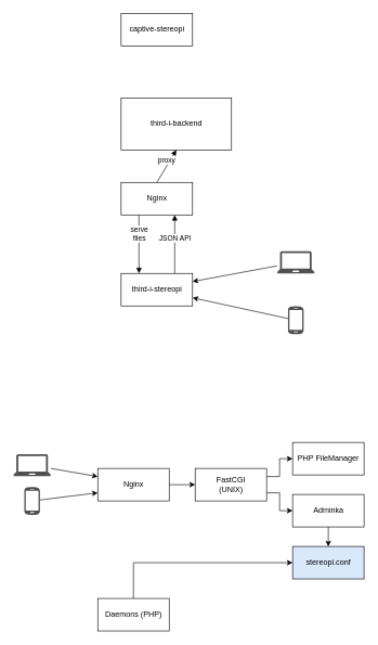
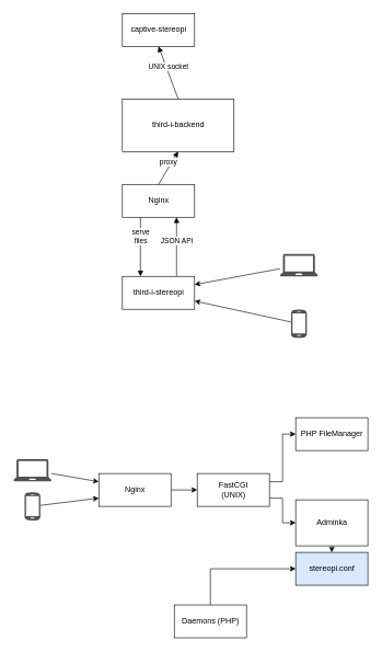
  <mxCell id="0" />
  <mxCell id="1" parent="0" />
  <mxCell id="2" value="third-i-stereopi" style="html=1;" parent="1" vertex="1"><mxGeometry x="186" y="420" width="110" height="50" as="geometry" /></mxCell>
  <mxCell id="3" value="captive-stereopi" style="html=1;" parent="1" vertex="1"><mxGeometry x="186" y="20" width="110" height="50" as="geometry" /></mxCell>
  <mxCell id="4" value="&lt;div&gt;third-i-backend&lt;/div&gt;" style="html=1;" parent="1" vertex="1"><mxGeometry x="186" y="150" width="170" height="80" as="geometry" /></mxCell>
+ <mxCell id="5" value="UNIX socket" style="html=1;verticalAlign=bottom;endArrow=block;entryX=0.5;entryY=1;entryDx=0;entryDy=0;exitX=0.5;exitY=0;exitDx=0;exitDy=0;" parent="1" source="4" target="3" edge="1"><mxGeometry width="80" relative="1" as="geometry"><mxPoint x="426" y="100" as="sourcePoint" /><mxPoint x="486" y="160" as="targetPoint" /></mxGeometry></mxCell>
  <mxCell id="6" value="&lt;div&gt;serve&lt;br&gt;files&lt;br&gt;&lt;/div&gt;" style="html=1;verticalAlign=bottom;endArrow=block;entryX=0.25;entryY=0;entryDx=0;entryDy=0;exitX=0.25;exitY=1;exitDx=0;exitDy=0;" parent="1" source="27" target="2" edge="1"><mxGeometry width="80" relative="1" as="geometry"><mxPoint x="130" y="350" as="sourcePoint" /><mxPoint x="486" y="160" as="targetPoint" /></mxGeometry></mxCell>
  <mxCell id="7" value="JSON API" style="html=1;verticalAlign=bottom;endArrow=block;exitX=0.75;exitY=0;exitDx=0;exitDy=0;entryX=0.75;entryY=1;entryDx=0;entryDy=0;" parent="1" source="2" target="27" edge="1"><mxGeometry width="80" relative="1" as="geometry"><mxPoint x="406" y="160" as="sourcePoint" /><mxPoint x="350" y="310" as="targetPoint" /></mxGeometry></mxCell>
  <mxCell id="8" value="" style="pointerEvents=1;shadow=0;dashed=0;html=1;strokeColor=none;fillColor=#505050;labelPosition=center;verticalLabelPosition=bottom;verticalAlign=top;outlineConnect=0;align=center;shape=mxgraph.office.devices.cell_phone_android_standalone;" parent="1" vertex="1"><mxGeometry x="443" y="470" width="24" height="44" as="geometry" /></mxCell>
  <mxCell id="9" value="" style="pointerEvents=1;shadow=0;dashed=0;html=1;strokeColor=none;fillColor=#505050;labelPosition=center;verticalLabelPosition=bottom;verticalAlign=top;outlineConnect=0;align=center;shape=mxgraph.office.devices.laptop;" parent="1" vertex="1"><mxGeometry x="426" y="386" width="58" height="34" as="geometry" /></mxCell>
  <mxCell id="10" value="" style="endArrow=classic;html=1;entryX=1;entryY=0.25;entryDx=0;entryDy=0;" parent="1" source="9" target="2" edge="1"><mxGeometry width="50" height="50" relative="1" as="geometry"><mxPoint x="426" y="190" as="sourcePoint" /><mxPoint x="476" y="140" as="targetPoint" /></mxGeometry></mxCell>
  <mxCell id="11" value="" style="endArrow=classic;html=1;entryX=1;entryY=0.75;entryDx=0;entryDy=0;" parent="1" source="8" target="2" edge="1"><mxGeometry width="50" height="50" relative="1" as="geometry"><mxPoint x="426" y="190" as="sourcePoint" /><mxPoint x="476" y="140" as="targetPoint" /></mxGeometry></mxCell>
  <mxCell id="12" style="edgeStyle=orthogonalEdgeStyle;rounded=0;orthogonalLoop=1;jettySize=auto;html=1;exitX=1;exitY=0.5;exitDx=0;exitDy=0;entryX=0;entryY=0.5;entryDx=0;entryDy=0;" parent="1" source="13" target="16" edge="1"><mxGeometry relative="1" as="geometry" /></mxCell>
  <mxCell id="13" value="Nginx" style="html=1;" parent="1" vertex="1"><mxGeometry x="150" y="720" width="110" height="50" as="geometry" /></mxCell>
  <mxCell id="14" style="edgeStyle=orthogonalEdgeStyle;rounded=0;orthogonalLoop=1;jettySize=auto;html=1;exitX=1;exitY=0.25;exitDx=0;exitDy=0;entryX=0;entryY=0.5;entryDx=0;entryDy=0;" parent="1" source="16" target="17" edge="1"><mxGeometry relative="1" as="geometry" /></mxCell>
  <mxCell id="15" style="edgeStyle=orthogonalEdgeStyle;rounded=0;orthogonalLoop=1;jettySize=auto;html=1;exitX=1;exitY=0.75;exitDx=0;exitDy=0;entryX=0;entryY=0.5;entryDx=0;entryDy=0;" parent="1" source="16" target="19" edge="1"><mxGeometry relative="1" as="geometry" /></mxCell>
  <mxCell id="16" value="FastCGI&lt;br&gt;(UNIX)" style="html=1;" parent="1" vertex="1"><mxGeometry x="300" y="720" width="110" height="50" as="geometry" /></mxCell>
- <mxCell id="17" value="PHP FileManager" style="html=1;" parent="1" vertex="1"><mxGeometry x="450" y="680" width="110" height="50" as="geometry" /></mxCell>
+ <mxCell id="17" value="PHP FileManager" style="html=1;" parent="1" vertex="1"><mxGeometry x="450" y="635" width="110" height="50" as="geometry" /></mxCell>
  <mxCell id="18" style="edgeStyle=orthogonalEdgeStyle;rounded=0;orthogonalLoop=1;jettySize=auto;html=1;exitX=0.5;exitY=1;exitDx=0;exitDy=0;entryX=0.5;entryY=0;entryDx=0;entryDy=0;" parent="1" source="19" target="22" edge="1"><mxGeometry relative="1" as="geometry" /></mxCell>
- <mxCell id="19" value="Adminka" style="html=1;" parent="1" vertex="1"><mxGeometry x="450" y="760" width="110" height="50" as="geometry" /></mxCell>
+ <mxCell id="19" value="Adminka" style="html=1;" parent="1" vertex="1"><mxGeometry x="450" y="760" width="110" height="70" as="geometry" /></mxCell>
  <mxCell id="20" style="edgeStyle=orthogonalEdgeStyle;rounded=0;orthogonalLoop=1;jettySize=auto;html=1;exitX=0.5;exitY=0;exitDx=0;exitDy=0;entryX=0;entryY=0.5;entryDx=0;entryDy=0;" parent="1" source="21" target="22" edge="1"><mxGeometry relative="1" as="geometry" /></mxCell>
- <mxCell id="21" value="Daemons (PHP)" style="html=1;" parent="1" vertex="1"><mxGeometry x="150" y="920" width="110" height="50" as="geometry" /></mxCell>
+ <mxCell id="21" value="Daemons (PHP)" style="html=1;" parent="1" vertex="1"><mxGeometry x="265" y="920" width="110" height="50" as="geometry" /></mxCell>
  <mxCell id="22" value="&lt;div&gt;stereopi.conf&lt;/div&gt;" style="html=1;fillColor=#dae8fc;" parent="1" vertex="1"><mxGeometry x="450" y="840" width="110" height="50" as="geometry" /></mxCell>
  <mxCell id="23" value="" style="pointerEvents=1;shadow=0;dashed=0;html=1;strokeColor=none;fillColor=#505050;labelPosition=center;verticalLabelPosition=bottom;verticalAlign=top;outlineConnect=0;align=center;shape=mxgraph.office.devices.cell_phone_android_standalone;" parent="1" vertex="1"><mxGeometry x="37" y="748" width="24" height="44" as="geometry" /></mxCell>
  <mxCell id="24" value="" style="pointerEvents=1;shadow=0;dashed=0;html=1;strokeColor=none;fillColor=#505050;labelPosition=center;verticalLabelPosition=bottom;verticalAlign=top;outlineConnect=0;align=center;shape=mxgraph.office.devices.laptop;" parent="1" vertex="1"><mxGeometry x="20" y="698" width="58" height="34" as="geometry" /></mxCell>
  <mxCell id="25" value="" style="endArrow=classic;html=1;entryX=0;entryY=0.25;entryDx=0;entryDy=0;" parent="1" source="24" target="13" edge="1"><mxGeometry width="50" height="50" relative="1" as="geometry"><mxPoint x="-50" y="638" as="sourcePoint" /><mxPoint x="-180" y="730.5" as="targetPoint" /></mxGeometry></mxCell>
  <mxCell id="26" value="" style="endArrow=classic;html=1;entryX=0;entryY=0.75;entryDx=0;entryDy=0;" parent="1" source="23" target="13" edge="1"><mxGeometry width="50" height="50" relative="1" as="geometry"><mxPoint x="-50" y="638" as="sourcePoint" /><mxPoint x="-180" y="755.5" as="targetPoint" /></mxGeometry></mxCell>
  <mxCell id="27" value="Nginx" style="html=1;" vertex="1" parent="1"><mxGeometry x="186" y="280" width="110" height="50" as="geometry" /></mxCell>
  <mxCell id="28" value="proxy" style="html=1;verticalAlign=bottom;endArrow=block;exitX=0.5;exitY=0;exitDx=0;exitDy=0;entryX=0.5;entryY=1;entryDx=0;entryDy=0;" edge="1" parent="1" source="27" target="4"><mxGeometry width="80" relative="1" as="geometry"><mxPoint x="278.5" y="430" as="sourcePoint" /><mxPoint x="278.5" y="340" as="targetPoint" /></mxGeometry></mxCell>
